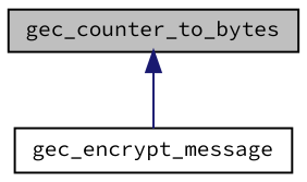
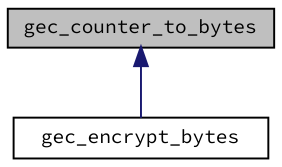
  digraph {
    rankdir=TB
    fontname="Source Code Pro"
    node [color=black fontname="Source Code Pro" fontsize=10 shape=record style=filled]
    n1 [fillcolor=grey75 fontcolor=black height=0.2 label=gec_counter_to_bytes width=0.4]
-   n2 [fillcolor=white height=0.2 label=gec_encrypt_message width=0.4]
+   n2 [fillcolor=white height=0.2 label=gec_encrypt_bytes width=0.4]
    n1 -> n2 [color=midnightblue dir=back fontname="Source Code Pro" fontsize=10 labelfontname=FreeSans labelfontsize=10 style=solid]
  }
